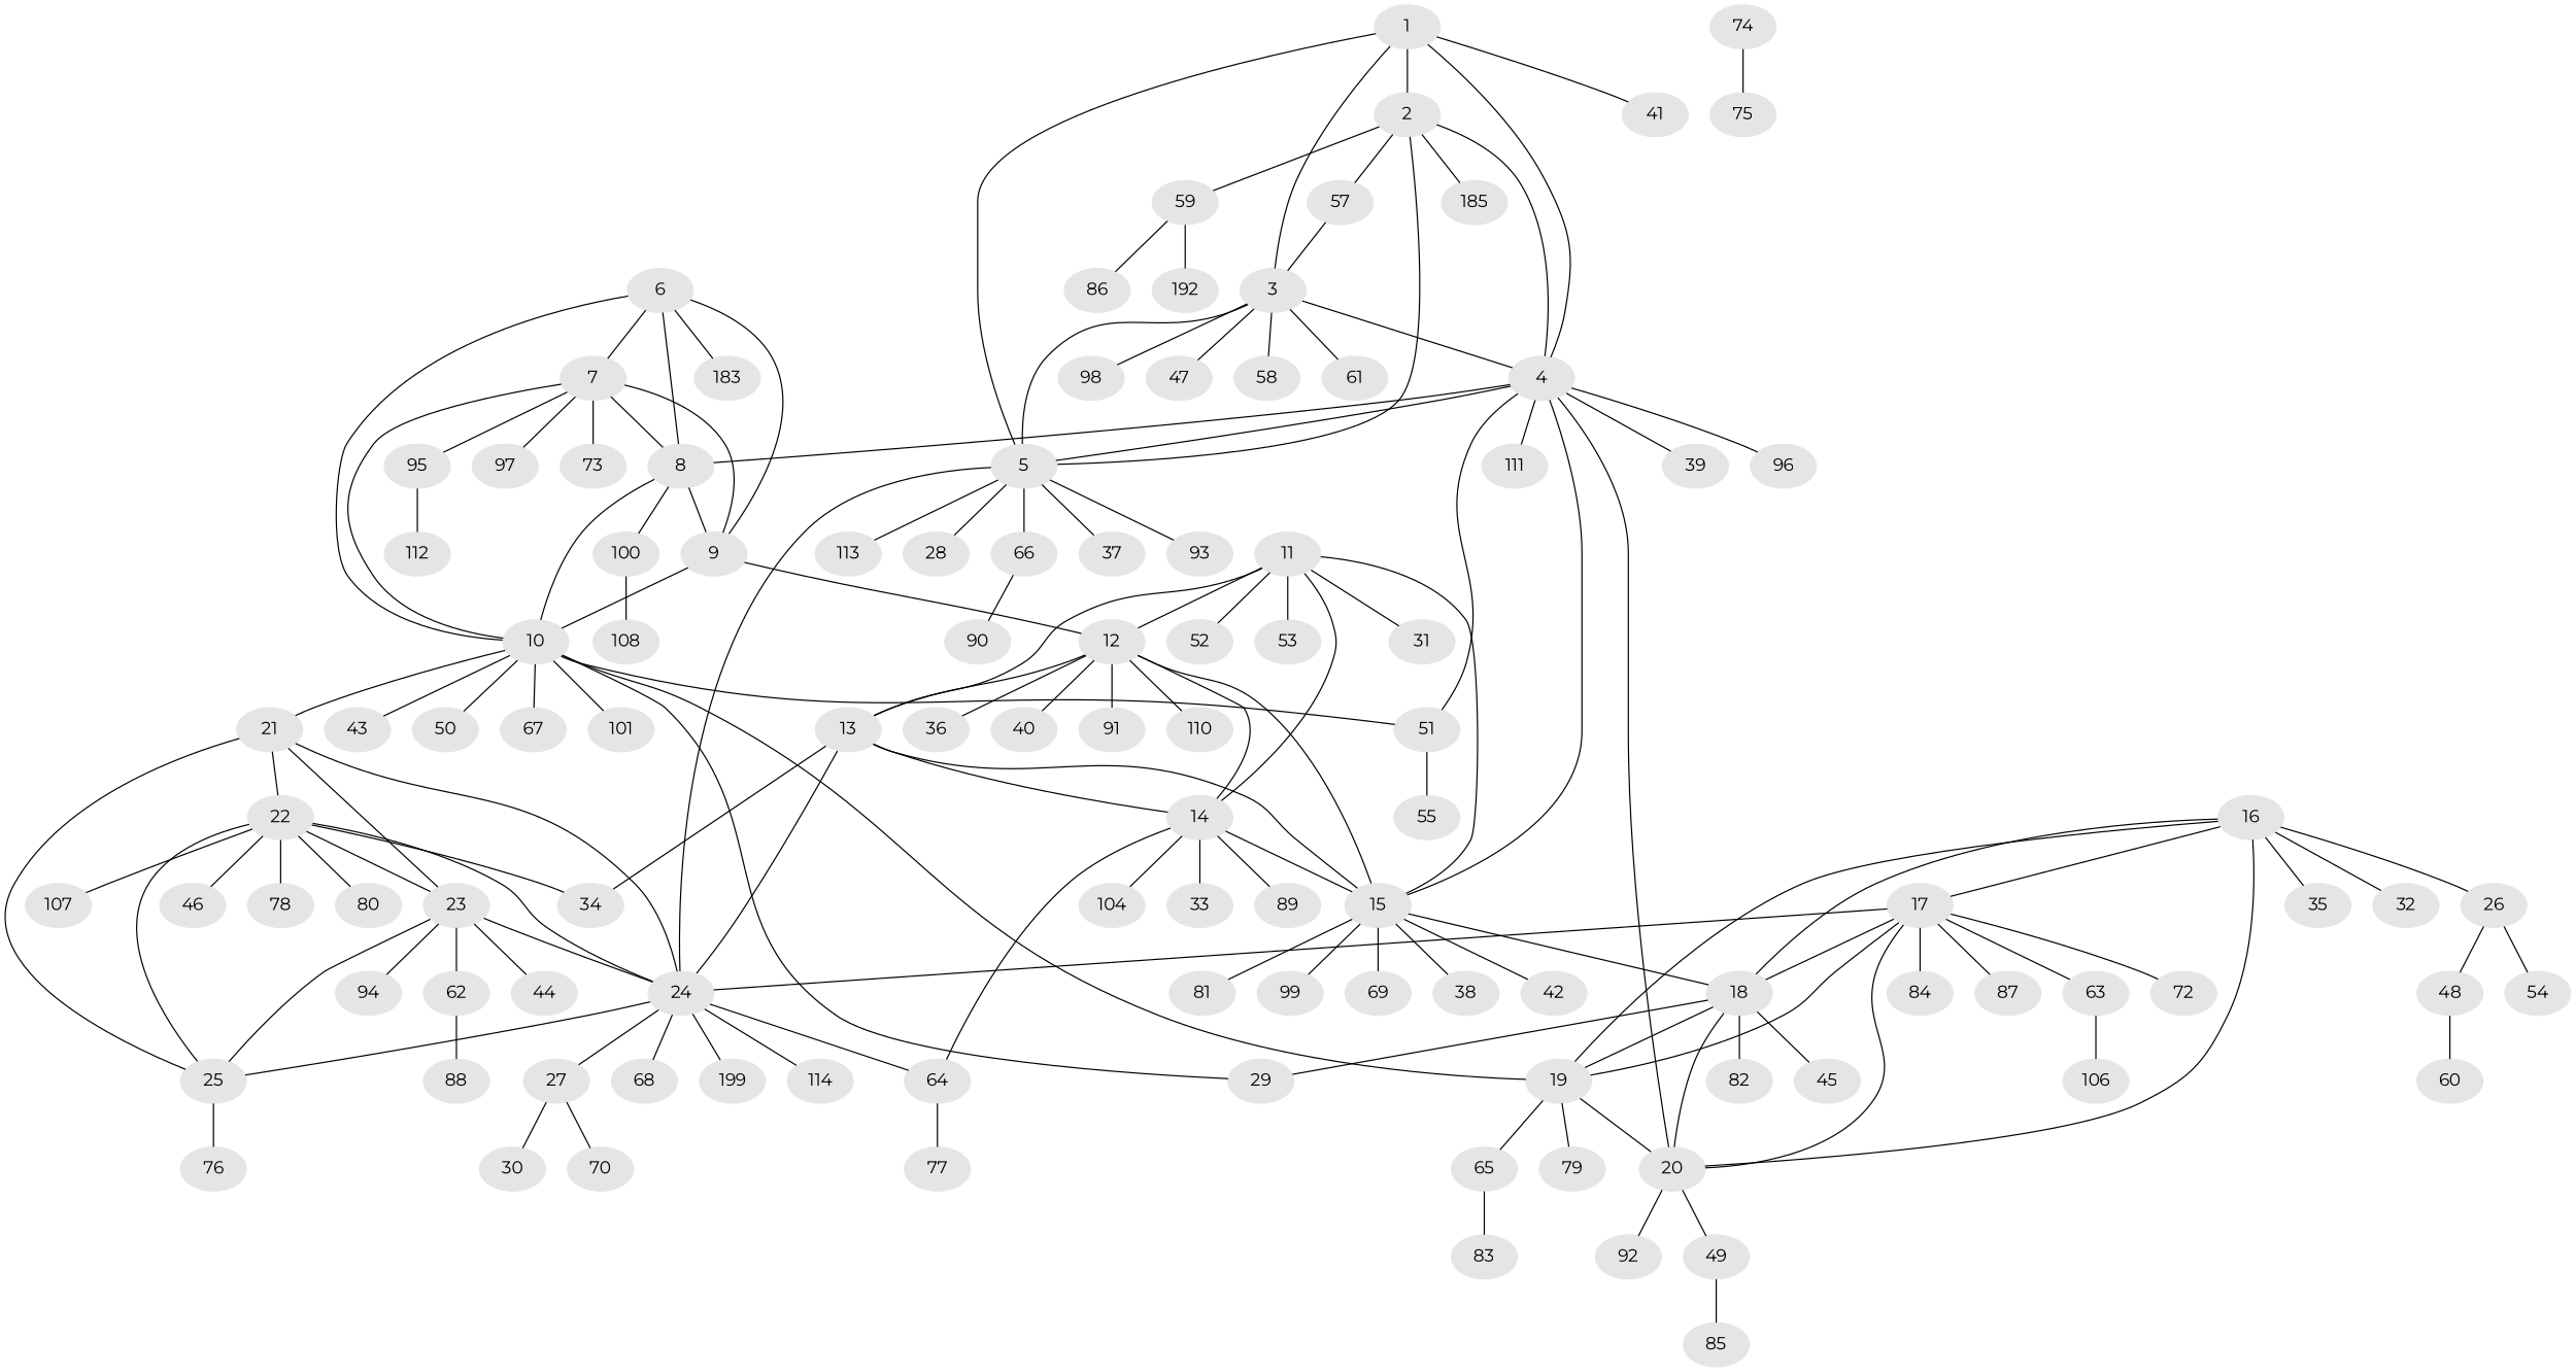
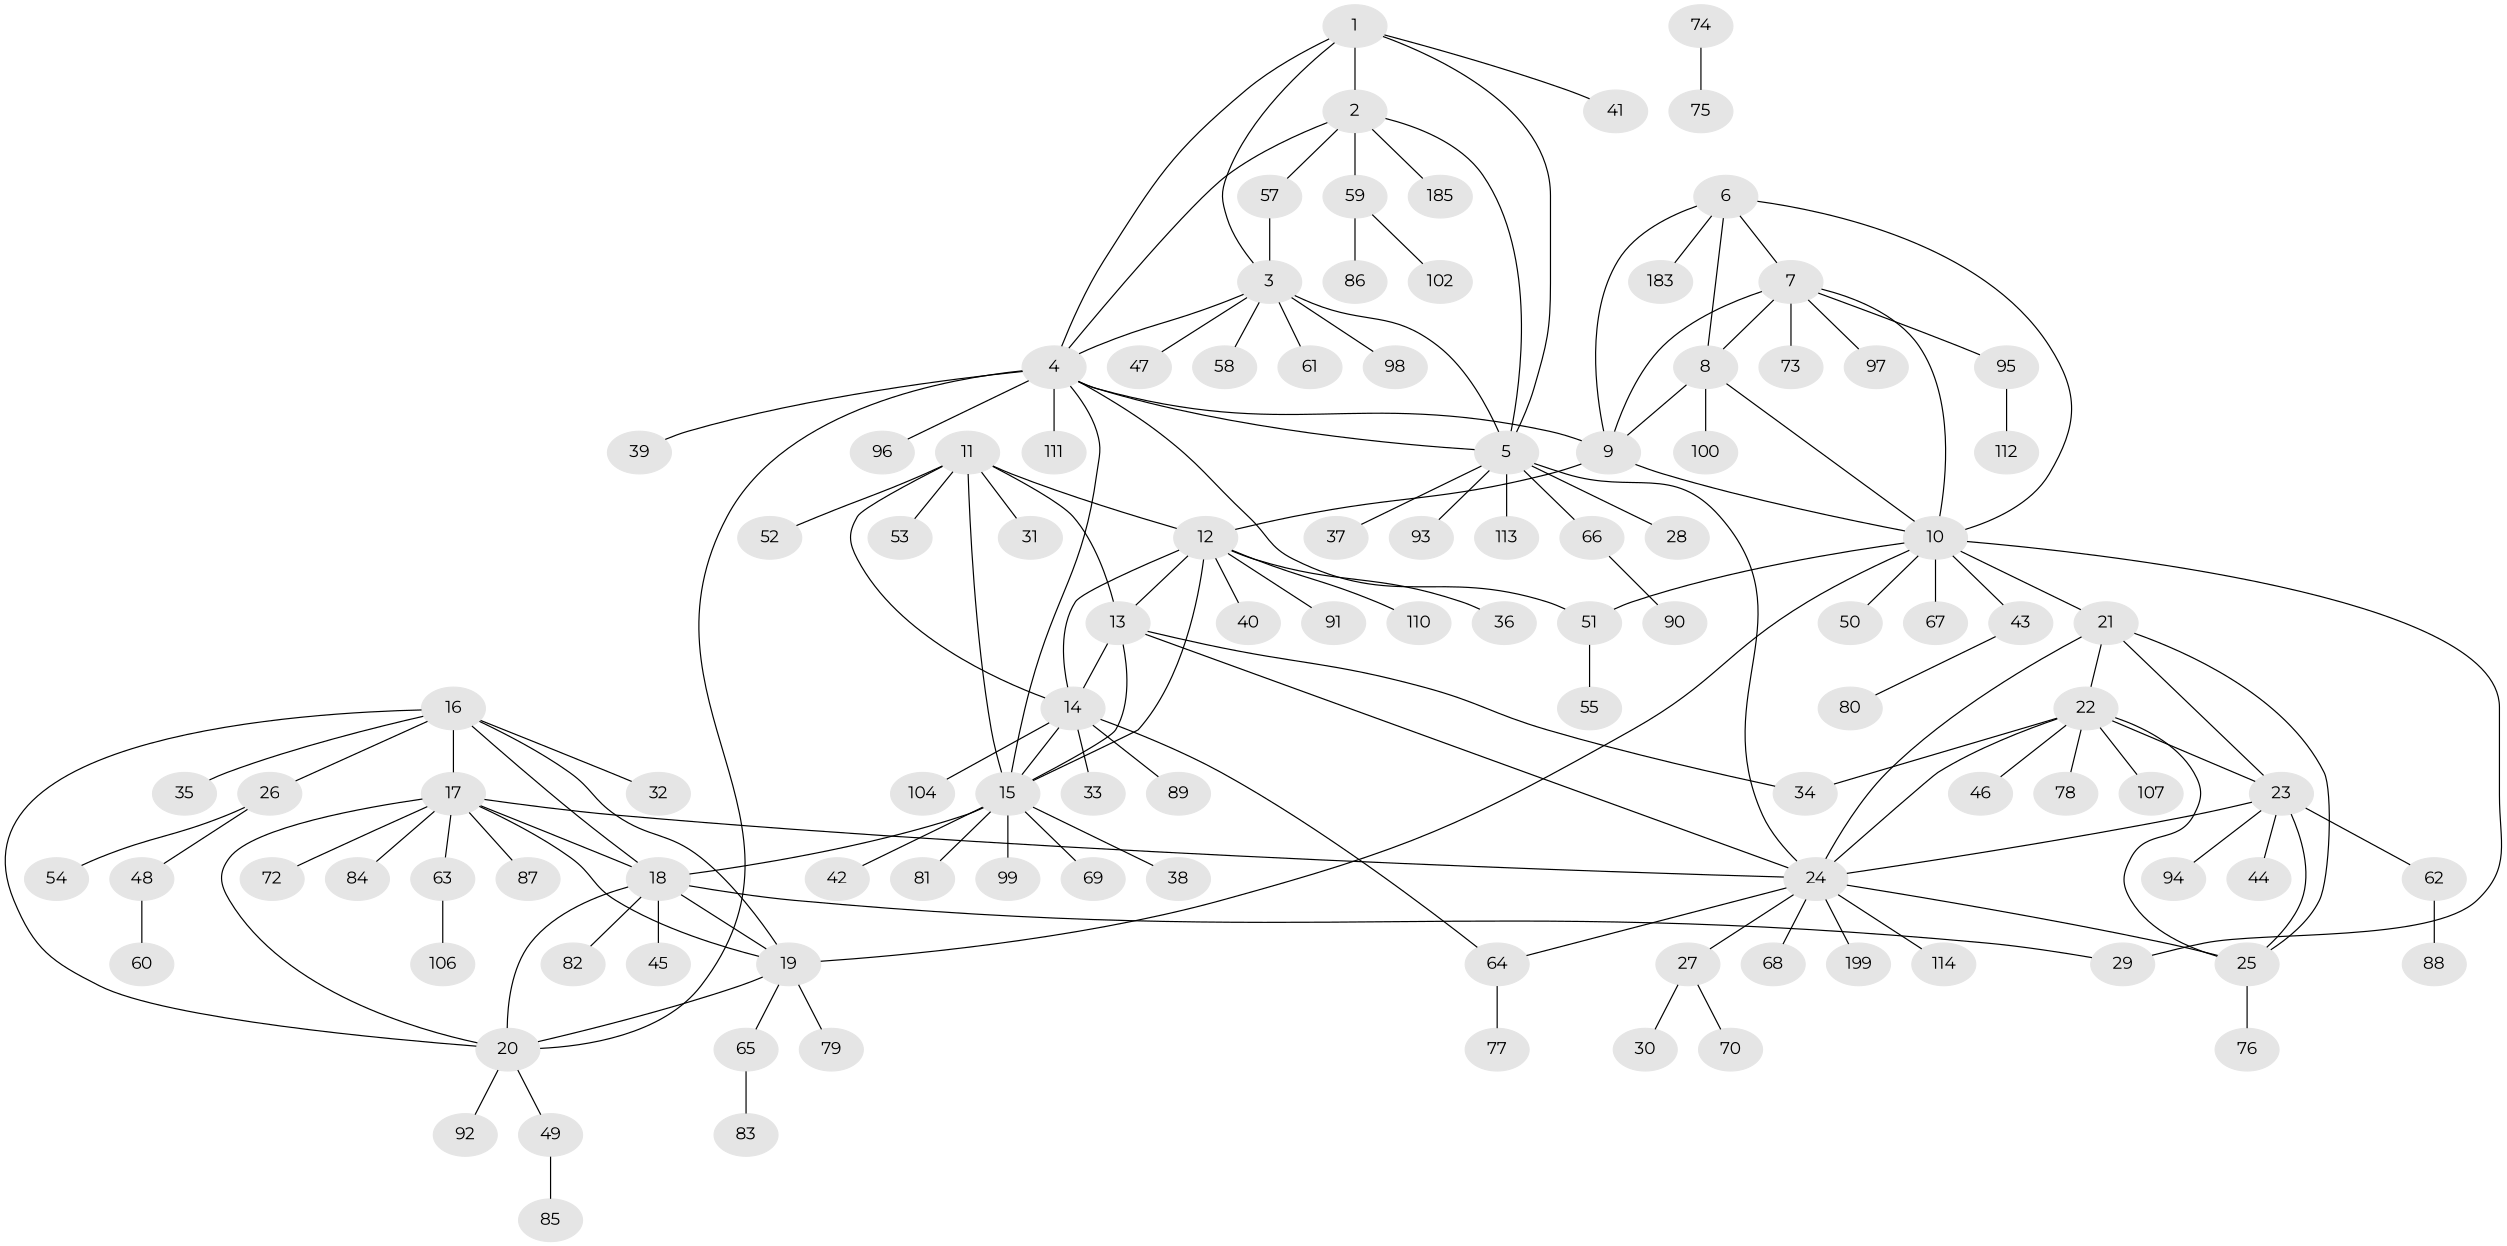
  graph {
    fontname=Montserrat
    node [color=gray90 fontname=Montserrat style=filled]
    edge [fontname=Montserrat]
    1
    2
    3
    4
    5
    41
    57
    59
    n9 [label=185]
    47
    58
    61
    98
    8
    15
    20
    39
    51
    96
    111
    24
    28
    37
    66
    93
    113
-   102 [label=192]
+   102
    86
    9
    10
    100
    69
    18
    38
    42
    81
    99
    49
    92
    55
    64
    25
    27
    68
    n45 [label=199]
    114
    90
    6
    7
    n50 [label=183]
    73
    95
    97
    12
    19
    21
    29
    43
    50
    67
-   101
    112
-   108
    13
    14
    36
    40
    91
    110
    65
    79
    22
    23
    11
    31
    52
    53
    34
    33
    89
    104
    77
    45
    82
    16
    17
    26
    32
    35
    63
    72
    84
    87
    54
    48
    106
    83
    85
    46
    78
    80
    107
    44
    62
    94
    76
    74
    75
    88
    30
    70
    60
    1 -- 2
    1 -- 3
    1 -- 4
    1 -- 5
    1 -- 41
    2 -- 4
    2 -- 5
    2 -- 57
    2 -- 59
    2 -- n9
    3 -- 4
    3 -- 5
    3 -- 47
    3 -- 58
    3 -- 61
    3 -- 98
    4 -- 5
-   4 -- 8
+   4 -- 9
    4 -- 15
    4 -- 20
    4 -- 39
    4 -- 51
    4 -- 96
    4 -- 111
    5 -- 24
    5 -- 28
    5 -- 37
    5 -- 66
    5 -- 93
    5 -- 113
    57 -- 3
    59 -- 102
    59 -- 86
    8 -- 9
    8 -- 10
    8 -- 100
    15 -- 69
    15 -- 18
    15 -- 38
    15 -- 42
    15 -- 81
    15 -- 99
    20 -- 49
    20 -- 92
    51 -- 55
    24 -- 64
    24 -- 25
    24 -- 27
    24 -- 68
    24 -- n45
    24 -- 114
    66 -- 90
    9 -- 10
    9 -- 12
    10 -- 51
    10 -- 19
    10 -- 21
    10 -- 29
    10 -- 43
    10 -- 50
    10 -- 67
-   10 -- 101
-   100 -- 108
    18 -- 20
    18 -- 19
    18 -- 29
    18 -- 45
    18 -- 82
    49 -- 85
    64 -- 77
    25 -- 76
    27 -- 30
    27 -- 70
    6 -- 8
    6 -- 9
    6 -- 10
    6 -- 7
    6 -- n50
    7 -- 8
    7 -- 9
    7 -- 10
    7 -- 73
    7 -- 95
    7 -- 97
    95 -- 112
    12 -- 15
    12 -- 13
    12 -- 14
    12 -- 36
    12 -- 40
    12 -- 91
    12 -- 110
    19 -- 20
    19 -- 65
    19 -- 79
    21 -- 24
    21 -- 25
    21 -- 22
    21 -- 23
    13 -- 15
    13 -- 24
    13 -- 14
    13 -- 34
    14 -- 15
    14 -- 64
    14 -- 33
    14 -- 89
    14 -- 104
    65 -- 83
    22 -- 24
    22 -- 25
    22 -- 23
    22 -- 34
    22 -- 46
    22 -- 78
-   22 -- 80
+   43 -- 80
    22 -- 107
    23 -- 24
    23 -- 25
    23 -- 44
    23 -- 62
    23 -- 94
    11 -- 15
    11 -- 12
    11 -- 13
    11 -- 14
    11 -- 31
    11 -- 52
    11 -- 53
    16 -- 20
    16 -- 18
    16 -- 19
    16 -- 17
    16 -- 26
    16 -- 32
    16 -- 35
    17 -- 20
    17 -- 24
    17 -- 18
    17 -- 19
    17 -- 63
    17 -- 72
    17 -- 84
    17 -- 87
    26 -- 54
    26 -- 48
    63 -- 106
    48 -- 60
    62 -- 88
    74 -- 75
  }
